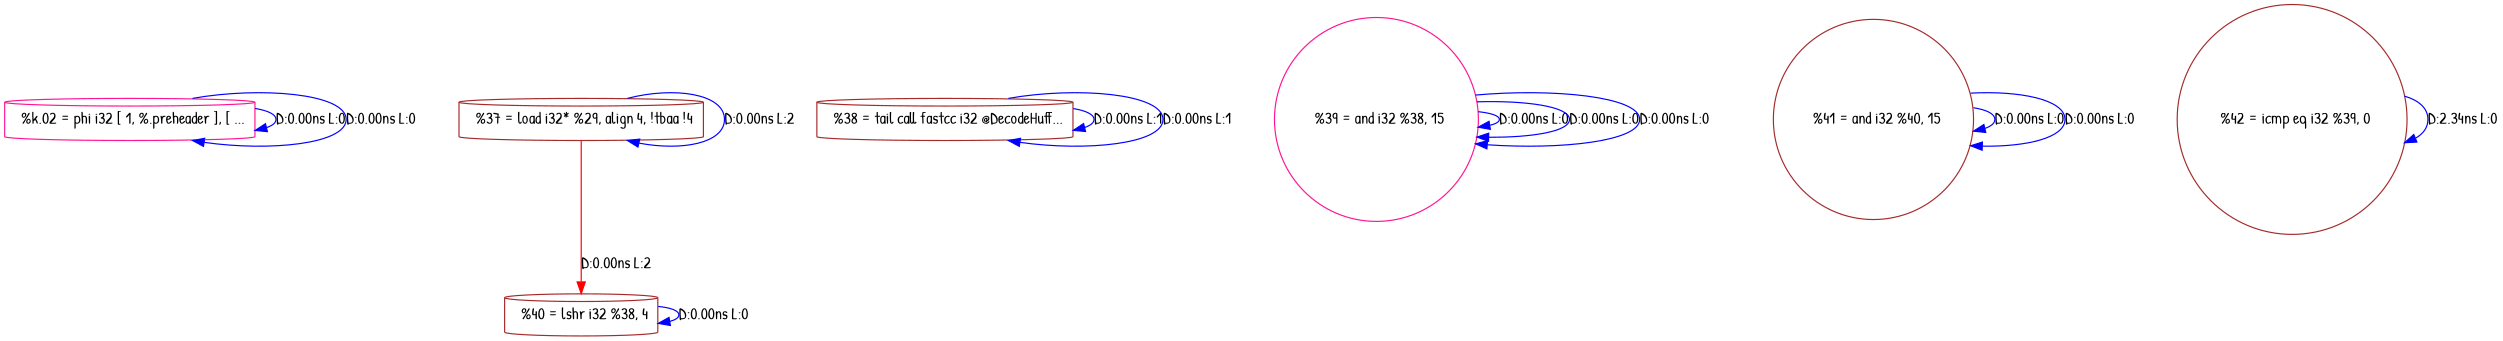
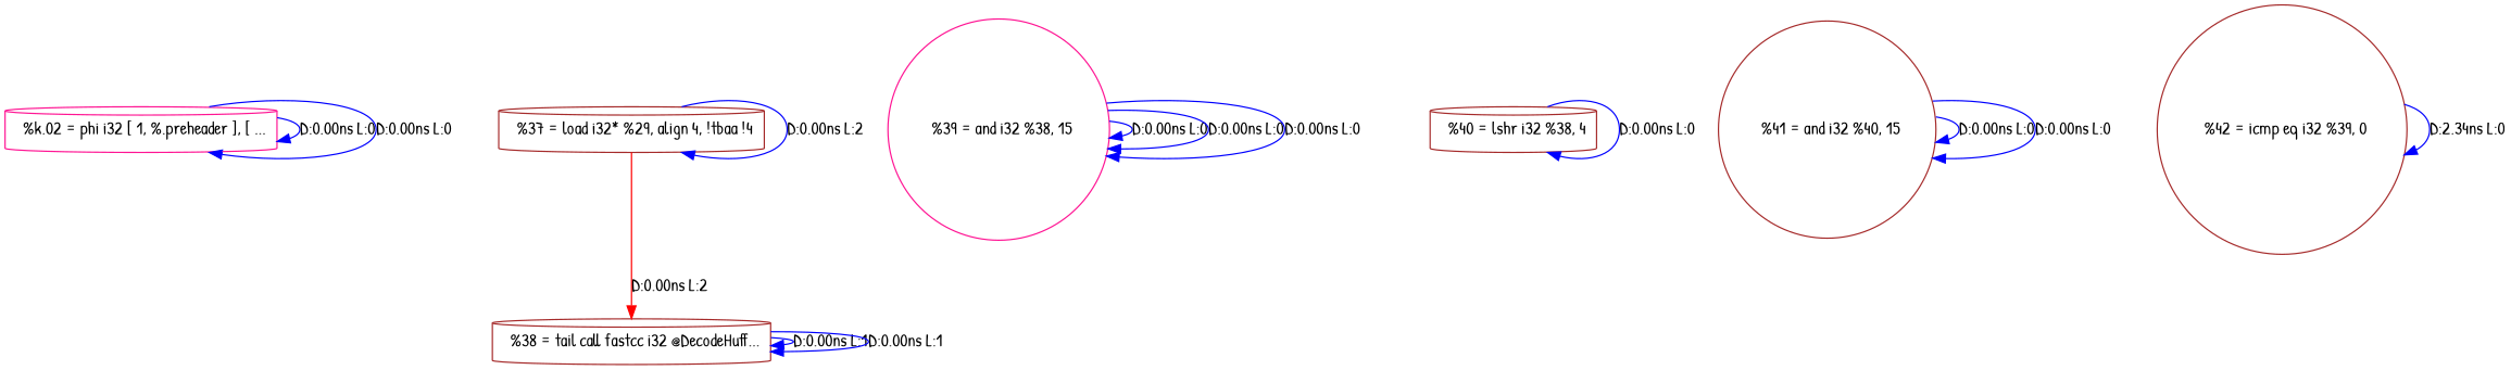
  digraph {
    fontname="Patrick Hand"
    node [color=brown fontname="Patrick Hand" shape=cylinder]
    edge [color=blue fontname="Patrick Hand"]
    n1 [color=deeppink label="  %k.02 = phi i32 [ 1, %.preheader ], [ ..."]
    n2 [label="  %37 = load i32* %29, align 4, !tbaa !4"]
    n3 [label="  %38 = tail call fastcc i32 @DecodeHuff..."]
    n4 [color=deeppink label="  %39 = and i32 %38, 15" shape=circle]
    n5 [label="  %40 = lshr i32 %38, 4"]
    n6 [label="  %41 = and i32 %40, 15" shape=circle]
    n7 [label="  %42 = icmp eq i32 %39, 0" shape=circle]
    n1 -> n1 [label="D:0.00ns L:0"]
    n1 -> n1 [label="D:0.00ns L:0"]
    n2 -> n2 [label="D:0.00ns L:2"]
-   n2 -> n5 [color=red label="D:0.00ns L:2"]
+   n2 -> n3 [color=red label="D:0.00ns L:2"]
    n3 -> n3 [label="D:0.00ns L:1"]
    n3 -> n3 [label="D:0.00ns L:1"]
    n4 -> n4 [label="D:0.00ns L:0"]
    n4 -> n4 [label="D:0.00ns L:0"]
    n4 -> n4 [label="D:0.00ns L:0"]
    n5 -> n5 [label="D:0.00ns L:0"]
    n6 -> n6 [label="D:0.00ns L:0"]
    n6 -> n6 [label="D:0.00ns L:0"]
    n7 -> n7 [label="D:2.34ns L:0"]
  }
